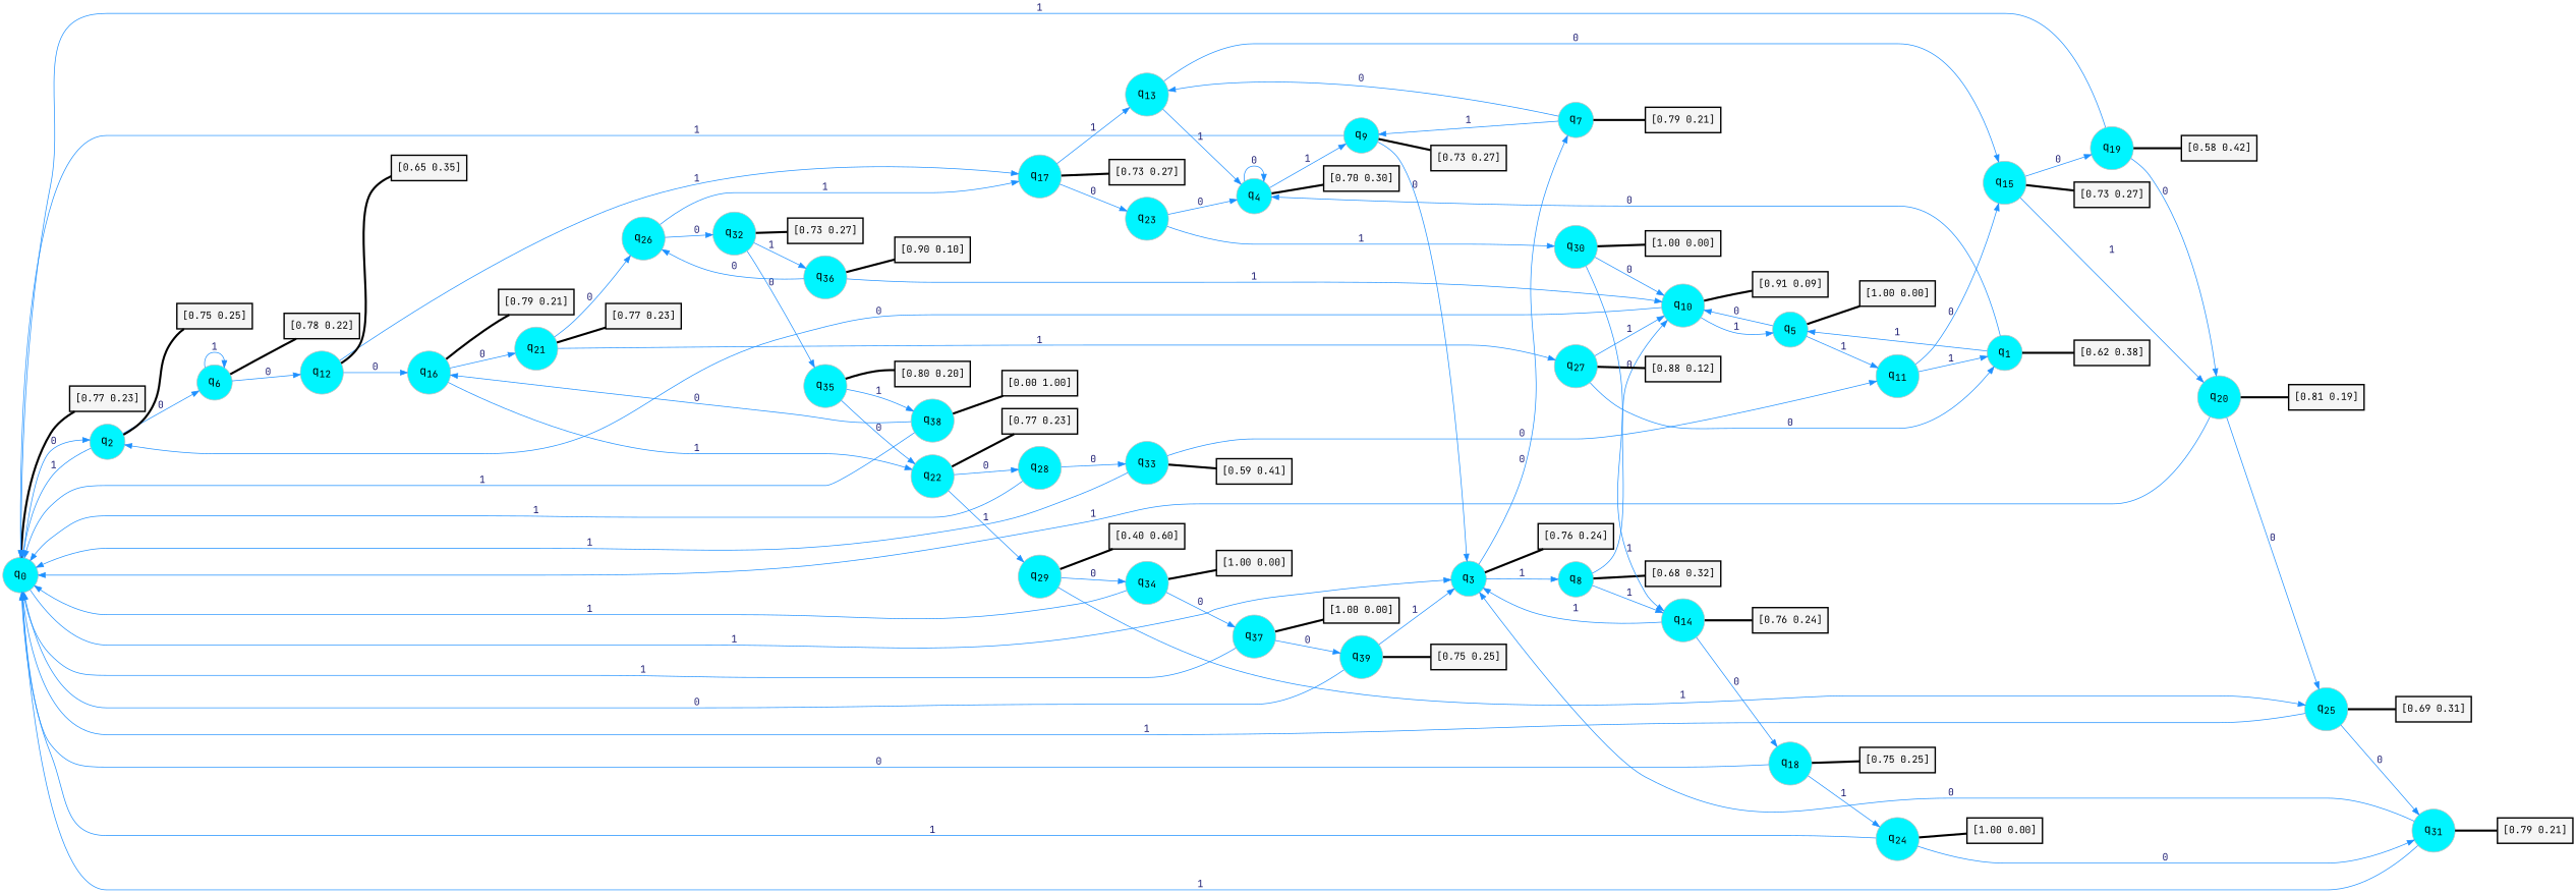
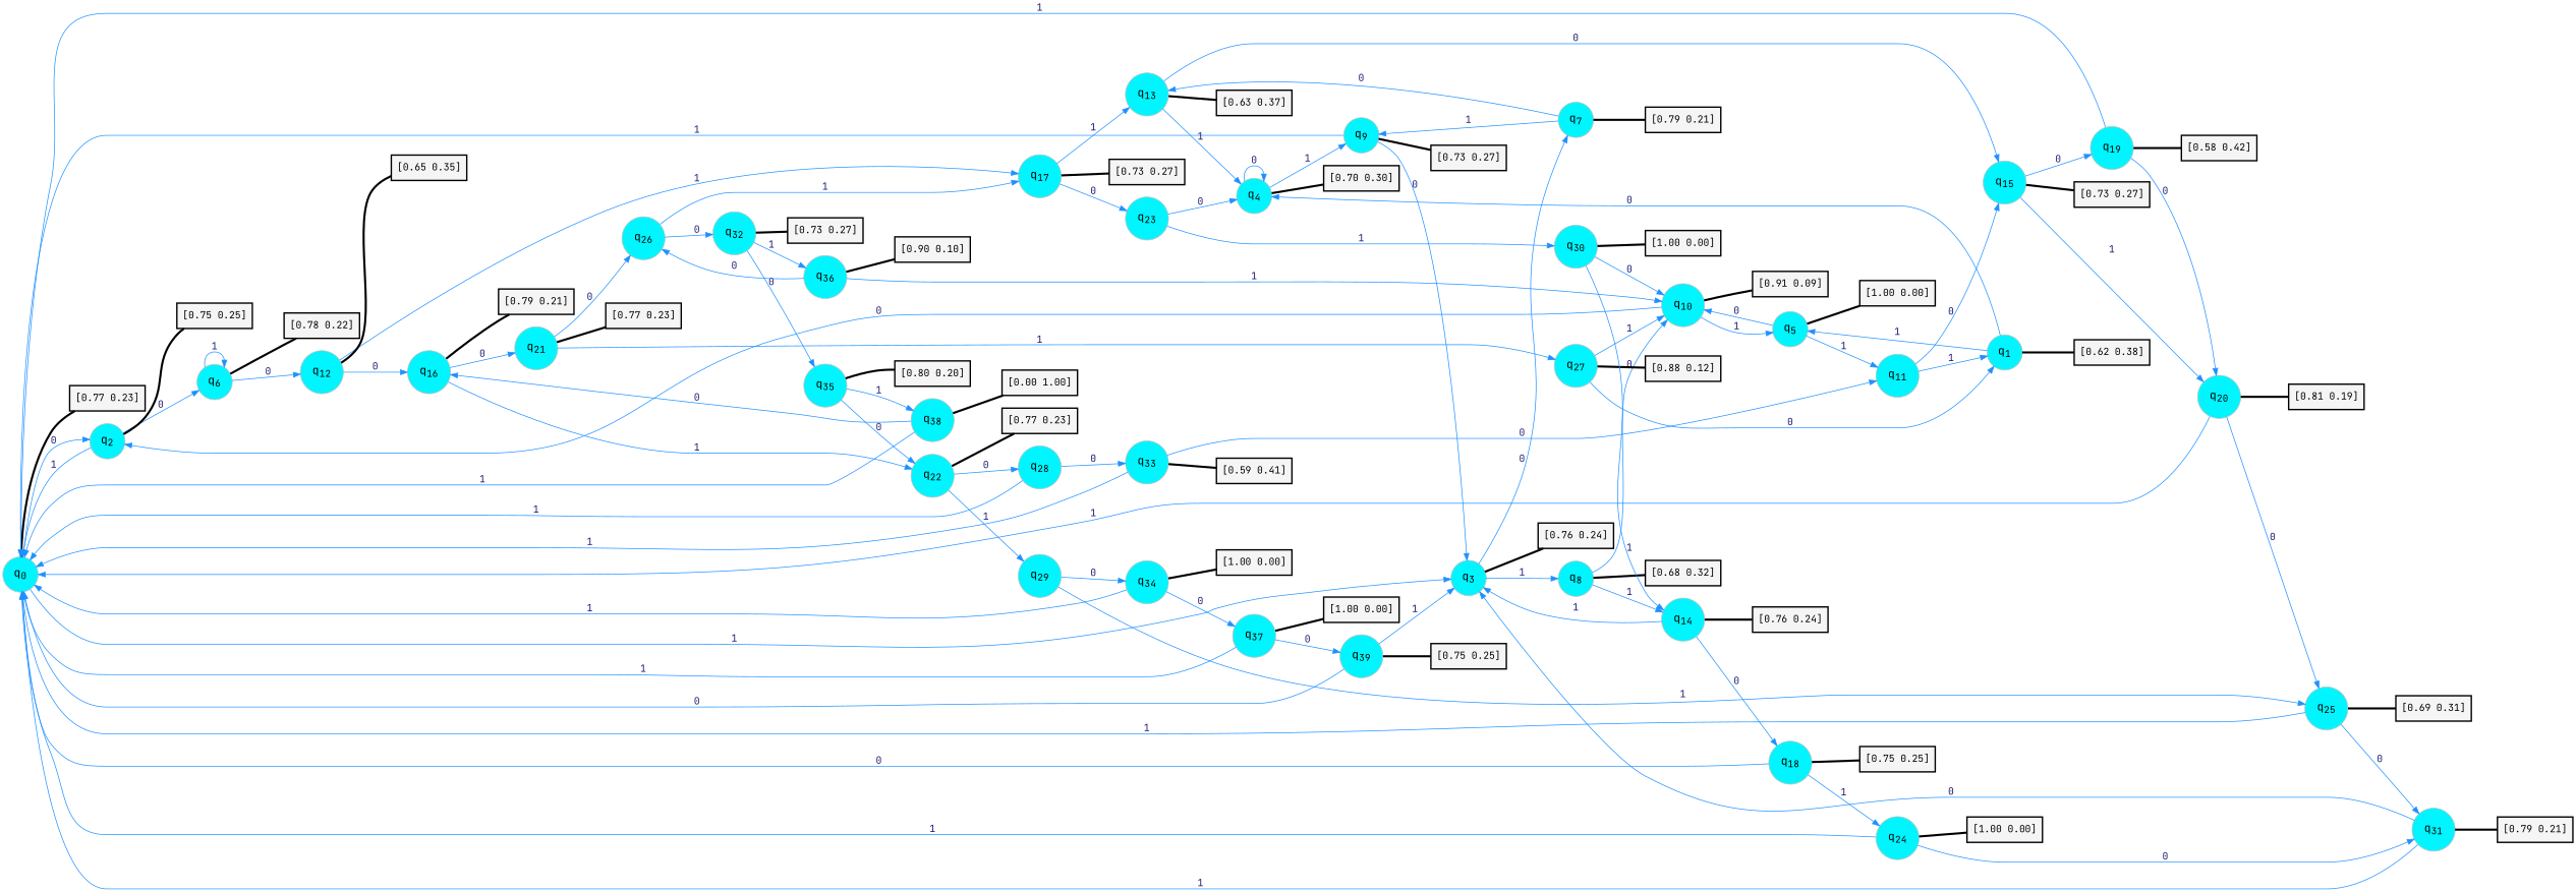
  digraph {
    fontname="JetBrains Mono"
    rankdir=LR
    node [color=gray fillcolor=turquoise1 fontcolor=black fontname="JetBrains Mono" fontsize=16 fontweight=bold shape=circle style=filled]
    edge [arrowsize=1 color=dodgerblue1 fontcolor=midnightblue fontname="JetBrains Mono" fontweight=bold penwidth=1 style=solid weight=20]
    n1 [label=<q<SUB>0</SUB>>]
    n2 [label=<q<SUB>2</SUB>>]
    n3 [label=<q<SUB>3</SUB>>]
    n4 [color=black fillcolor=whitesmoke fontsize=14 label="[0.77 0.23]" penwidth=2 shape=box]
    n5 [label=<q<SUB>6</SUB>>]
    n6 [color=black fillcolor=whitesmoke fontsize=14 label="[0.75 0.25]" penwidth=2 shape=box]
    n7 [label=<q<SUB>7</SUB>>]
    n8 [label=<q<SUB>8</SUB>>]
    n9 [color=black fillcolor=whitesmoke fontsize=14 label="[0.76 0.24]" penwidth=2 shape=box]
    n10 [label=<q<SUB>1</SUB>>]
    n11 [label=<q<SUB>4</SUB>>]
    n12 [label=<q<SUB>5</SUB>>]
    n13 [color=black fillcolor=whitesmoke fontsize=14 label="[0.62 0.38]" penwidth=2 shape=box]
    n14 [label=<q<SUB>9</SUB>>]
    n15 [color=black fillcolor=whitesmoke fontsize=14 label="[0.70 0.30]" penwidth=2 shape=box]
    n16 [label=<q<SUB>10</SUB>>]
    n17 [label=<q<SUB>11</SUB>>]
    n18 [color=black fillcolor=whitesmoke fontsize=14 label="[1.00 0.00]" penwidth=2 shape=box]
    n19 [label=<q<SUB>12</SUB>>]
    n20 [color=black fillcolor=whitesmoke fontsize=14 label="[0.78 0.22]" penwidth=2 shape=box]
    n21 [label=<q<SUB>13</SUB>>]
    n22 [color=black fillcolor=whitesmoke fontsize=14 label="[0.79 0.21]" penwidth=2 shape=box]
    n23 [label=<q<SUB>14</SUB>>]
    n24 [color=black fillcolor=whitesmoke fontsize=14 label="[0.68 0.32]" penwidth=2 shape=box]
    n25 [color=black fillcolor=whitesmoke fontsize=14 label="[0.73 0.27]" penwidth=2 shape=box]
    n26 [color=black fillcolor=whitesmoke fontsize=14 label="[0.91 0.09]" penwidth=2 shape=box]
    n27 [label=<q<SUB>15</SUB>>]
    n28 [label=<q<SUB>16</SUB>>]
    n29 [label=<q<SUB>17</SUB>>]
    n30 [color=black fillcolor=whitesmoke fontsize=14 label="[0.65 0.35]" penwidth=2 shape=box]
+   n31 [color=black fillcolor=whitesmoke fontsize=14 label="[0.63 0.37]" penwidth=2 shape=box]
    n32 [label=<q<SUB>18</SUB>>]
    n33 [color=black fillcolor=whitesmoke fontsize=14 label="[0.76 0.24]" penwidth=2 shape=box]
    n34 [label=<q<SUB>19</SUB>>]
    n35 [label=<q<SUB>20</SUB>>]
    n36 [color=black fillcolor=whitesmoke fontsize=14 label="[0.73 0.27]" penwidth=2 shape=box]
    n37 [label=<q<SUB>21</SUB>>]
    n38 [label=<q<SUB>22</SUB>>]
    n39 [color=black fillcolor=whitesmoke fontsize=14 label="[0.79 0.21]" penwidth=2 shape=box]
    n40 [label=<q<SUB>23</SUB>>]
    n41 [color=black fillcolor=whitesmoke fontsize=14 label="[0.73 0.27]" penwidth=2 shape=box]
    n42 [label=<q<SUB>24</SUB>>]
    n43 [color=black fillcolor=whitesmoke fontsize=14 label="[0.75 0.25]" penwidth=2 shape=box]
    n44 [color=black fillcolor=whitesmoke fontsize=14 label="[0.58 0.42]" penwidth=2 shape=box]
    n45 [label=<q<SUB>25</SUB>>]
    n46 [color=black fillcolor=whitesmoke fontsize=14 label="[0.81 0.19]" penwidth=2 shape=box]
    n47 [label=<q<SUB>26</SUB>>]
    n48 [label=<q<SUB>27</SUB>>]
    n49 [color=black fillcolor=whitesmoke fontsize=14 label="[0.77 0.23]" penwidth=2 shape=box]
    n50 [label=<q<SUB>28</SUB>>]
    n51 [label=<q<SUB>29</SUB>>]
    n52 [color=black fillcolor=whitesmoke fontsize=14 label="[0.77 0.23]" penwidth=2 shape=box]
    n53 [label=<q<SUB>30</SUB>>]
    n54 [label=<q<SUB>31</SUB>>]
    n55 [color=black fillcolor=whitesmoke fontsize=14 label="[1.00 0.00]" penwidth=2 shape=box]
    n56 [color=black fillcolor=whitesmoke fontsize=14 label="[0.69 0.31]" penwidth=2 shape=box]
    n57 [label=<q<SUB>32</SUB>>]
    n58 [color=black fillcolor=whitesmoke fontsize=14 label="[0.88 0.12]" penwidth=2 shape=box]
    n59 [label=<q<SUB>33</SUB>>]
    n60 [label=<q<SUB>34</SUB>>]
-   n61 [color=black fillcolor=whitesmoke fontsize=14 label="[0.40 0.60]" penwidth=2 shape=box]
    n62 [color=black fillcolor=whitesmoke fontsize=14 label="[1.00 0.00]" penwidth=2 shape=box]
    n63 [color=black fillcolor=whitesmoke fontsize=14 label="[0.79 0.21]" penwidth=2 shape=box]
    n64 [label=<q<SUB>35</SUB>>]
    n65 [label=<q<SUB>36</SUB>>]
    n66 [color=black fillcolor=whitesmoke fontsize=14 label="[0.73 0.27]" penwidth=2 shape=box]
    n67 [color=black fillcolor=whitesmoke fontsize=14 label="[0.59 0.41]" penwidth=2 shape=box]
    n68 [label=<q<SUB>37</SUB>>]
    n69 [color=black fillcolor=whitesmoke fontsize=14 label="[1.00 0.00]" penwidth=2 shape=box]
    n70 [label=<q<SUB>38</SUB>>]
    n71 [color=black fillcolor=whitesmoke fontsize=14 label="[0.80 0.20]" penwidth=2 shape=box]
    n72 [color=black fillcolor=whitesmoke fontsize=14 label="[0.90 0.10]" penwidth=2 shape=box]
    n73 [label=<q<SUB>39</SUB>>]
    n74 [color=black fillcolor=whitesmoke fontsize=14 label="[1.00 0.00]" penwidth=2 shape=box]
    n75 [color=black fillcolor=whitesmoke fontsize=14 label="[0.00 1.00]" penwidth=2 shape=box]
    n76 [color=black fillcolor=whitesmoke fontsize=14 label="[0.75 0.25]" penwidth=2 shape=box]
    n1 -> n2 [label=0]
    n1 -> n3 [label=1]
    n1 -> n4 [arrowhead=none color=black penwidth=3]
    n2 -> n1 [label=1]
    n2 -> n5 [label=0]
    n2 -> n6 [arrowhead=none color=black penwidth=3]
    n3 -> n7 [label=0]
    n3 -> n8 [label=1]
    n3 -> n9 [arrowhead=none color=black penwidth=3]
    n5 -> n5 [label=1]
    n5 -> n19 [label=0]
    n5 -> n20 [arrowhead=none color=black penwidth=3]
    n7 -> n14 [label=1]
    n7 -> n21 [label=0]
    n7 -> n22 [arrowhead=none color=black penwidth=3]
    n8 -> n16 [label=0]
    n8 -> n23 [label=1]
    n8 -> n24 [arrowhead=none color=black penwidth=3]
    n10 -> n11 [label=0]
    n10 -> n12 [label=1]
    n10 -> n13 [arrowhead=none color=black penwidth=3]
    n11 -> n11 [label=0]
    n11 -> n14 [label=1]
    n11 -> n15 [arrowhead=none color=black penwidth=3]
    n12 -> n16 [label=0]
    n12 -> n17 [label=1]
    n12 -> n18 [arrowhead=none color=black penwidth=3]
    n14 -> n1 [label=1]
    n14 -> n3 [label=0]
    n14 -> n25 [arrowhead=none color=black penwidth=3]
    n16 -> n2 [label=0]
    n16 -> n12 [label=1]
    n16 -> n26 [arrowhead=none color=black penwidth=3]
    n17 -> n10 [label=1]
    n17 -> n27 [label=0]
    n19 -> n28 [label=0]
    n19 -> n29 [label=1]
    n19 -> n30 [arrowhead=none color=black penwidth=3]
    n21 -> n11 [label=1]
    n21 -> n27 [label=0]
+   n21 -> n31 [arrowhead=none color=black penwidth=3]
    n23 -> n3 [label=1]
    n23 -> n32 [label=0]
    n23 -> n33 [arrowhead=none color=black penwidth=3]
    n27 -> n34 [label=0]
    n27 -> n35 [label=1]
    n27 -> n36 [arrowhead=none color=black penwidth=3]
    n28 -> n37 [label=0]
    n28 -> n38 [label=1]
    n28 -> n39 [arrowhead=none color=black penwidth=3]
    n29 -> n21 [label=1]
    n29 -> n40 [label=0]
    n29 -> n41 [arrowhead=none color=black penwidth=3]
    n32 -> n1 [label=0]
    n32 -> n42 [label=1]
    n32 -> n43 [arrowhead=none color=black penwidth=3]
    n34 -> n1 [label=1]
    n34 -> n35 [label=0]
    n34 -> n44 [arrowhead=none color=black penwidth=3]
    n35 -> n1 [label=1]
    n35 -> n45 [label=0]
    n35 -> n46 [arrowhead=none color=black penwidth=3]
    n37 -> n47 [label=0]
    n37 -> n48 [label=1]
    n37 -> n49 [arrowhead=none color=black penwidth=3]
    n38 -> n50 [label=0]
    n38 -> n51 [label=1]
    n38 -> n52 [arrowhead=none color=black penwidth=3]
    n40 -> n11 [label=0]
    n40 -> n53 [label=1]
    n42 -> n1 [label=1]
    n42 -> n54 [label=0]
    n42 -> n55 [arrowhead=none color=black penwidth=3]
    n45 -> n1 [label=1]
    n45 -> n54 [label=0]
    n45 -> n56 [arrowhead=none color=black penwidth=3]
    n47 -> n29 [label=1]
    n47 -> n57 [label=0]
    n48 -> n10 [label=0]
    n48 -> n16 [label=1]
    n48 -> n58 [arrowhead=none color=black penwidth=3]
    n50 -> n1 [label=1]
    n50 -> n59 [label=0]
    n51 -> n45 [label=1]
    n51 -> n60 [label=0]
-   n51 -> n61 [arrowhead=none color=black penwidth=3]
    n53 -> n16 [label=0]
    n53 -> n23 [label=1]
    n53 -> n62 [arrowhead=none color=black penwidth=3]
    n54 -> n1 [label=1]
    n54 -> n3 [label=0]
    n54 -> n63 [arrowhead=none color=black penwidth=3]
    n57 -> n64 [label=0]
    n57 -> n65 [label=1]
    n57 -> n66 [arrowhead=none color=black penwidth=3]
    n59 -> n1 [label=1]
    n59 -> n17 [label=0]
    n59 -> n67 [arrowhead=none color=black penwidth=3]
    n60 -> n1 [label=1]
    n60 -> n68 [label=0]
    n60 -> n69 [arrowhead=none color=black penwidth=3]
    n64 -> n38 [label=0]
    n64 -> n70 [label=1]
    n64 -> n71 [arrowhead=none color=black penwidth=3]
    n65 -> n16 [label=1]
    n65 -> n47 [label=0]
    n65 -> n72 [arrowhead=none color=black penwidth=3]
    n68 -> n1 [label=1]
    n68 -> n73 [label=0]
    n68 -> n74 [arrowhead=none color=black penwidth=3]
    n70 -> n1 [label=1]
    n70 -> n28 [label=0]
    n70 -> n75 [arrowhead=none color=black penwidth=3]
    n73 -> n1 [label=0]
    n73 -> n3 [label=1]
    n73 -> n76 [arrowhead=none color=black penwidth=3]
  }
